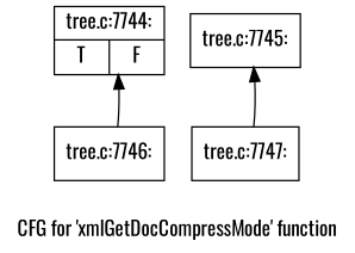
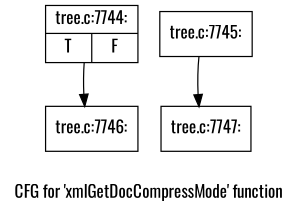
  digraph {
    fontname=Oswald
    label="CFG for 'xmlGetDocCompressMode' function"
    node [fontname=Oswald shape=record]
    edge [fontname=Oswald]
    n1 [label="{tree.c:7744:|{<s0>T|<s1>F}}"]
    n2 [label="{tree.c:7746:}"]
    n3 [label="{tree.c:7745:}"]
    n4 [label="{tree.c:7747:}"]
-   n2 -> n1
-   n4 -> n3
+   n1 -> n2
+   n3 -> n4
  }
